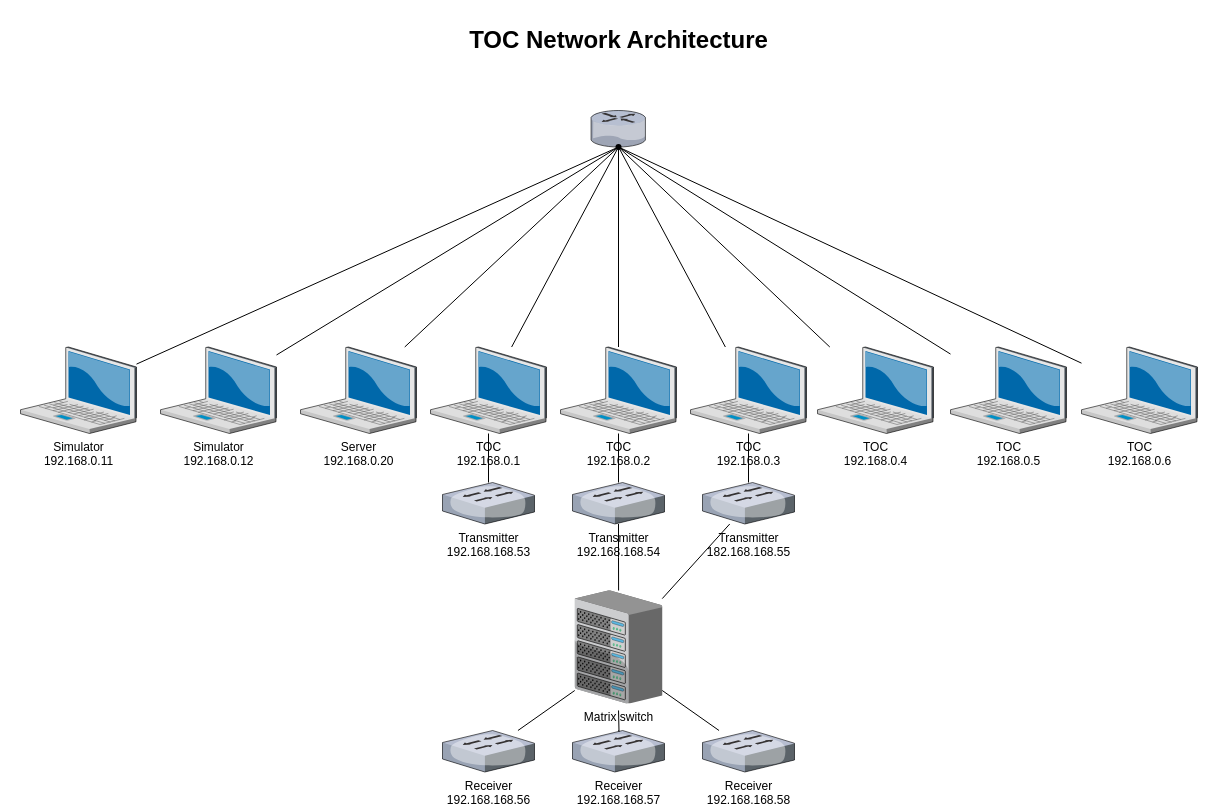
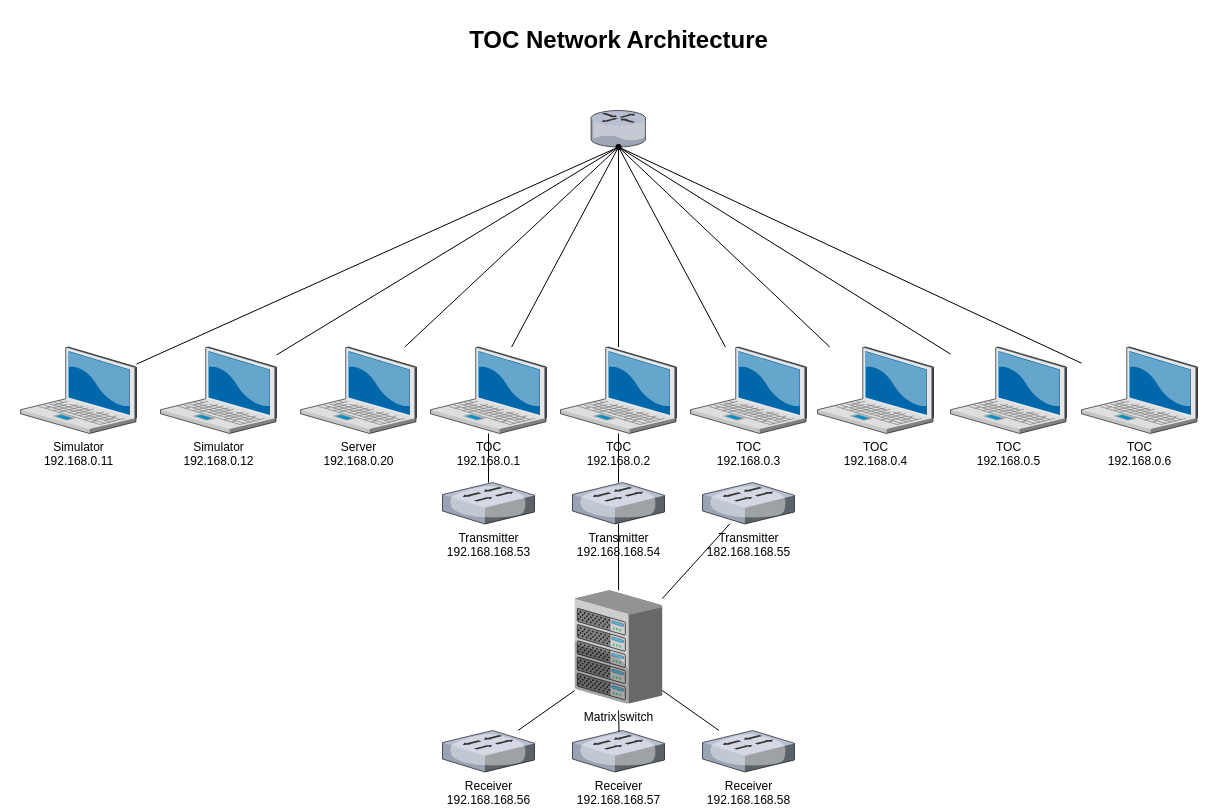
  <mxCell id="0" style=";html=1;" />
  <mxCell id="1" style=";html=1;" parent="0" />
  <mxCell id="2" value="" style="verticalLabelPosition=bottom;aspect=fixed;html=1;verticalAlign=top;strokeColor=none;shape=mxgraph.citrix.router;fillColor=#66B2FF;gradientColor=#0066CC;fontSize=14;" parent="1" vertex="1"><mxGeometry x="590.5" y="110" width="55" height="36.5" as="geometry" /></mxCell>
  <mxCell id="3" value="TOC Network Architecture" style="text;strokeColor=none;fillColor=none;html=1;fontSize=24;fontStyle=1;verticalAlign=middle;align=center;" parent="1" vertex="1"><mxGeometry x="187.5" y="20" width="861" height="40" as="geometry" /></mxCell>
  <mxCell id="4" value="Server&lt;br&gt;192.168.0.20" style="verticalLabelPosition=bottom;sketch=0;aspect=fixed;html=1;verticalAlign=top;strokeColor=none;align=center;outlineConnect=0;shape=mxgraph.citrix.laptop_2;" vertex="1" parent="1"><mxGeometry x="300" y="346.5" width="116" height="86.5" as="geometry" /></mxCell>
  <mxCell id="5" value="Simulator&lt;br&gt;192.168.0.12" style="verticalLabelPosition=bottom;sketch=0;aspect=fixed;html=1;verticalAlign=top;strokeColor=none;align=center;outlineConnect=0;shape=mxgraph.citrix.laptop_2;" vertex="1" parent="1"><mxGeometry x="160" y="346.5" width="116" height="86.5" as="geometry" /></mxCell>
  <mxCell id="6" value="Simulator&lt;br&gt;192.168.0.11" style="verticalLabelPosition=bottom;sketch=0;aspect=fixed;html=1;verticalAlign=top;strokeColor=none;align=center;outlineConnect=0;shape=mxgraph.citrix.laptop_2;" vertex="1" parent="1"><mxGeometry x="20" y="346.5" width="116" height="86.5" as="geometry" /></mxCell>
  <mxCell id="7" value="" style="edgeStyle=orthogonalEdgeStyle;rounded=0;orthogonalLoop=1;jettySize=auto;html=1;endArrow=none;endFill=0;" edge="1" parent="1" source="8" target="15"><mxGeometry relative="1" as="geometry"><mxPoint x="488" y="470" as="targetPoint" /></mxGeometry></mxCell>
  <mxCell id="8" value="TOC&lt;br&gt;192.168.0.1" style="verticalLabelPosition=bottom;sketch=0;aspect=fixed;html=1;verticalAlign=top;strokeColor=none;align=center;outlineConnect=0;shape=mxgraph.citrix.laptop_2;" vertex="1" parent="1"><mxGeometry x="430" y="346.5" width="116" height="86.5" as="geometry" /></mxCell>
  <mxCell id="9" value="TOC&lt;br style=&quot;border-color: var(--border-color);&quot;&gt;192.168.0.5" style="verticalLabelPosition=bottom;sketch=0;aspect=fixed;html=1;verticalAlign=top;strokeColor=none;align=center;outlineConnect=0;shape=mxgraph.citrix.laptop_2;" vertex="1" parent="1"><mxGeometry x="950" y="346.5" width="116" height="86.5" as="geometry" /></mxCell>
  <mxCell id="10" value="TOC&lt;br style=&quot;border-color: var(--border-color);&quot;&gt;192.168.0.4" style="verticalLabelPosition=bottom;sketch=0;aspect=fixed;html=1;verticalAlign=top;strokeColor=none;align=center;outlineConnect=0;shape=mxgraph.citrix.laptop_2;" vertex="1" parent="1"><mxGeometry x="817" y="346.5" width="116" height="86.5" as="geometry" /></mxCell>
- <mxCell id="11" value="" style="edgeStyle=orthogonalEdgeStyle;rounded=0;orthogonalLoop=1;jettySize=auto;html=1;endArrow=none;endFill=0;" edge="1" parent="1" source="12" target="21"><mxGeometry relative="1" as="geometry"><mxPoint x="748" y="470" as="targetPoint" /></mxGeometry></mxCell>
  <mxCell id="12" value="TOC&lt;br style=&quot;border-color: var(--border-color);&quot;&gt;192.168.0.3" style="verticalLabelPosition=bottom;sketch=0;aspect=fixed;html=1;verticalAlign=top;strokeColor=none;align=center;outlineConnect=0;shape=mxgraph.citrix.laptop_2;" vertex="1" parent="1"><mxGeometry x="690" y="346.5" width="116" height="86.5" as="geometry" /></mxCell>
  <mxCell id="13" value="" style="edgeStyle=orthogonalEdgeStyle;rounded=0;orthogonalLoop=1;jettySize=auto;html=1;endArrow=none;endFill=0;" edge="1" parent="1" source="14" target="20"><mxGeometry relative="1" as="geometry"><mxPoint x="618" y="470" as="targetPoint" /></mxGeometry></mxCell>
  <mxCell id="14" value="TOC&lt;br style=&quot;border-color: var(--border-color);&quot;&gt;192.168.0.2" style="verticalLabelPosition=bottom;sketch=0;aspect=fixed;html=1;verticalAlign=top;strokeColor=none;align=center;outlineConnect=0;shape=mxgraph.citrix.laptop_2;" vertex="1" parent="1"><mxGeometry x="560" y="346.5" width="116" height="86.5" as="geometry" /></mxCell>
  <mxCell id="15" value="Transmitter&lt;br&gt;192.168.168.53" style="verticalLabelPosition=bottom;sketch=0;aspect=fixed;html=1;verticalAlign=top;strokeColor=none;align=center;outlineConnect=0;shape=mxgraph.citrix.switch;" vertex="1" parent="1"><mxGeometry x="442" y="482" width="92" height="41.5" as="geometry" /></mxCell>
  <mxCell id="16" value="Receiver&lt;br style=&quot;border-color: var(--border-color);&quot;&gt;192.168.168.58" style="verticalLabelPosition=bottom;sketch=0;aspect=fixed;html=1;verticalAlign=top;strokeColor=none;align=center;outlineConnect=0;shape=mxgraph.citrix.switch;" vertex="1" parent="1"><mxGeometry x="702" y="730" width="92" height="41.5" as="geometry" /></mxCell>
  <mxCell id="17" value="Receiver&lt;br style=&quot;border-color: var(--border-color);&quot;&gt;192.168.168.57" style="verticalLabelPosition=bottom;sketch=0;aspect=fixed;html=1;verticalAlign=top;strokeColor=none;align=center;outlineConnect=0;shape=mxgraph.citrix.switch;" vertex="1" parent="1"><mxGeometry x="572" y="730" width="92" height="41.5" as="geometry" /></mxCell>
  <mxCell id="18" value="Receiver&lt;br style=&quot;border-color: var(--border-color);&quot;&gt;192.168.168.56" style="verticalLabelPosition=bottom;sketch=0;aspect=fixed;html=1;verticalAlign=top;strokeColor=none;align=center;outlineConnect=0;shape=mxgraph.citrix.switch;" vertex="1" parent="1"><mxGeometry x="442" y="730" width="92" height="41.5" as="geometry" /></mxCell>
  <mxCell id="19" value="" style="edgeStyle=orthogonalEdgeStyle;rounded=0;orthogonalLoop=1;jettySize=auto;html=1;endArrow=none;endFill=0;" edge="1" parent="1" source="20" target="32"><mxGeometry relative="1" as="geometry" /></mxCell>
  <mxCell id="20" value="Transmitter&lt;br style=&quot;border-color: var(--border-color);&quot;&gt;192.168.168.54" style="verticalLabelPosition=bottom;sketch=0;aspect=fixed;html=1;verticalAlign=top;strokeColor=none;align=center;outlineConnect=0;shape=mxgraph.citrix.switch;" vertex="1" parent="1"><mxGeometry x="572" y="482" width="92" height="41.5" as="geometry" /></mxCell>
  <mxCell id="21" value="Transmitter&lt;br style=&quot;border-color: var(--border-color);&quot;&gt;182.168.168.55" style="verticalLabelPosition=bottom;sketch=0;aspect=fixed;html=1;verticalAlign=top;strokeColor=none;align=center;outlineConnect=0;shape=mxgraph.citrix.switch;" vertex="1" parent="1"><mxGeometry x="702" y="482" width="92" height="41.5" as="geometry" /></mxCell>
  <mxCell id="22" value="" style="endArrow=none;html=1;rounded=0;entryX=0.51;entryY=0.911;entryDx=0;entryDy=0;entryPerimeter=0;" edge="1" parent="1" source="6" target="25"><mxGeometry width="50" height="50" relative="1" as="geometry"><mxPoint x="591" y="266.5" as="sourcePoint" /><mxPoint x="611" y="176.5" as="targetPoint" /></mxGeometry></mxCell>
  <mxCell id="23" value="" style="endArrow=none;html=1;rounded=0;entryX=0.55;entryY=0.5;entryDx=0;entryDy=0;entryPerimeter=0;" edge="1" parent="1" source="5" target="25"><mxGeometry width="50" height="50" relative="1" as="geometry"><mxPoint x="591" y="306.5" as="sourcePoint" /><mxPoint x="621" y="176.5" as="targetPoint" /></mxGeometry></mxCell>
  <mxCell id="24" value="" style="endArrow=none;html=1;rounded=0;entryX=0.55;entryY=1;entryDx=0;entryDy=0;entryPerimeter=0;" edge="1" parent="1" source="4" target="25"><mxGeometry width="50" height="50" relative="1" as="geometry"><mxPoint x="511" y="306.5" as="sourcePoint" /><mxPoint x="641" y="176.5" as="targetPoint" /></mxGeometry></mxCell>
  <mxCell id="25" value="" style="shape=waypoint;sketch=0;fillStyle=solid;size=6;pointerEvents=1;points=[];fillColor=none;resizable=0;rotatable=0;perimeter=centerPerimeter;snapToPoint=1;" vertex="1" parent="1"><mxGeometry x="608" y="136.5" width="20" height="20" as="geometry" /></mxCell>
  <mxCell id="26" value="" style="endArrow=none;html=1;rounded=0;entryX=0.547;entryY=0.74;entryDx=0;entryDy=0;entryPerimeter=0;" edge="1" parent="1" source="8" target="25"><mxGeometry width="50" height="50" relative="1" as="geometry"><mxPoint x="691" y="306.5" as="sourcePoint" /><mxPoint x="741" y="256.5" as="targetPoint" /></mxGeometry></mxCell>
  <mxCell id="27" value="" style="endArrow=none;html=1;rounded=0;entryX=0.528;entryY=0.976;entryDx=0;entryDy=0;entryPerimeter=0;" edge="1" parent="1" source="14" target="25"><mxGeometry width="50" height="50" relative="1" as="geometry"><mxPoint x="691" y="306.5" as="sourcePoint" /><mxPoint x="741" y="256.5" as="targetPoint" /></mxGeometry></mxCell>
  <mxCell id="28" value="" style="endArrow=none;html=1;rounded=0;entryX=0.728;entryY=0.413;entryDx=0;entryDy=0;entryPerimeter=0;" edge="1" parent="1" source="12" target="25"><mxGeometry width="50" height="50" relative="1" as="geometry"><mxPoint x="691" y="306.5" as="sourcePoint" /><mxPoint x="741" y="256.5" as="targetPoint" /></mxGeometry></mxCell>
  <mxCell id="29" value="" style="endArrow=none;html=1;rounded=0;entryX=0.692;entryY=0.431;entryDx=0;entryDy=0;entryPerimeter=0;" edge="1" parent="1" source="10" target="25"><mxGeometry width="50" height="50" relative="1" as="geometry"><mxPoint x="691" y="306.5" as="sourcePoint" /><mxPoint x="741" y="256.5" as="targetPoint" /></mxGeometry></mxCell>
  <mxCell id="30" value="" style="endArrow=none;html=1;rounded=0;" edge="1" parent="1" source="9" target="25"><mxGeometry width="50" height="50" relative="1" as="geometry"><mxPoint x="691" y="306.5" as="sourcePoint" /><mxPoint x="741" y="256.5" as="targetPoint" /></mxGeometry></mxCell>
  <mxCell id="31" value="" style="edgeStyle=orthogonalEdgeStyle;rounded=0;orthogonalLoop=1;jettySize=auto;html=1;endArrow=none;endFill=0;" edge="1" parent="1" target="17"><mxGeometry relative="1" as="geometry"><mxPoint x="618.04" y="709.95" as="sourcePoint" /></mxGeometry></mxCell>
  <mxCell id="32" value="Matrix switch" style="verticalLabelPosition=bottom;sketch=0;aspect=fixed;html=1;verticalAlign=top;strokeColor=none;align=center;outlineConnect=0;shape=mxgraph.citrix.chassis;" vertex="1" parent="1"><mxGeometry x="574.25" y="590" width="87.5" height="112.95" as="geometry" /></mxCell>
  <mxCell id="33" value="" style="endArrow=none;html=1;rounded=0;" edge="1" parent="1" source="32" target="21"><mxGeometry width="50" height="50" relative="1" as="geometry"><mxPoint x="161" y="502" as="sourcePoint" /><mxPoint x="211" y="452" as="targetPoint" /></mxGeometry></mxCell>
  <mxCell id="34" value="" style="endArrow=none;html=1;rounded=0;" edge="1" parent="1" source="18"><mxGeometry width="50" height="50" relative="1" as="geometry"><mxPoint x="551" y="747" as="sourcePoint" /><mxPoint x="574.25" y="689.998" as="targetPoint" /></mxGeometry></mxCell>
  <mxCell id="35" value="" style="endArrow=none;html=1;rounded=0;" edge="1" parent="1" source="16"><mxGeometry width="50" height="50" relative="1" as="geometry"><mxPoint x="551" y="747" as="sourcePoint" /><mxPoint x="661.75" y="689.998" as="targetPoint" /></mxGeometry></mxCell>
  <mxCell id="36" value="TOC&lt;br style=&quot;border-color: var(--border-color);&quot;&gt;192.168.0.6" style="verticalLabelPosition=bottom;sketch=0;aspect=fixed;html=1;verticalAlign=top;strokeColor=none;align=center;outlineConnect=0;shape=mxgraph.citrix.laptop_2;" vertex="1" parent="1"><mxGeometry x="1081" y="346.5" width="116" height="86.5" as="geometry" /></mxCell>
  <mxCell id="37" value="" style="endArrow=none;html=1;rounded=0;entryX=1.069;entryY=0.647;entryDx=0;entryDy=0;entryPerimeter=0;" edge="1" parent="1" source="36" target="25"><mxGeometry width="50" height="50" relative="1" as="geometry"><mxPoint x="442" y="310" as="sourcePoint" /><mxPoint x="492" y="260" as="targetPoint" /></mxGeometry></mxCell>
